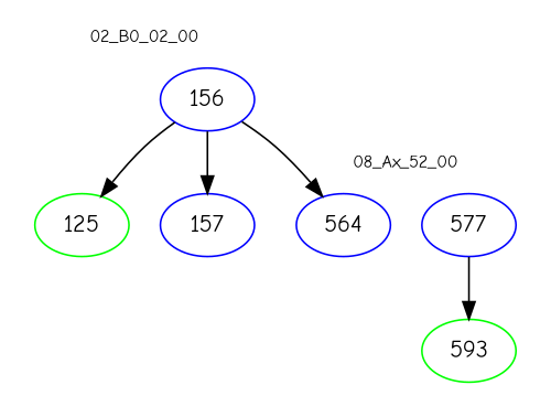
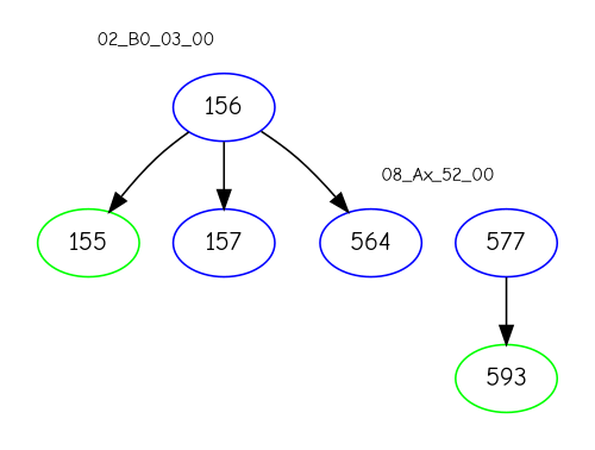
  digraph {
    fontname="Comic Neue"
    node [color=blue fontname="Comic Neue"]
    edge [color=black fontname="Comic Neue"]
    n1 [label=577]
    n2 [label=564]
    n3 [color=green label=593]
    n4 [label=156]
-   n5 [color=green label=125]
+   n5 [color=green label=155]
    n6 [label=157]
    subgraph cluster_1 {
      color=white
      fontsize=10
      label="08_Ax_52_00"
      n1
      n2
      n3
    }
    subgraph cluster_2 {
      color=white
      fontsize=10
-     label="02_B0_02_00"
+     label="02_B0_03_00"
      n4
      n5
      n6
    }
    n1 -> n3
    n4 -> n2
    n4 -> n5
    n4 -> n6
  }
